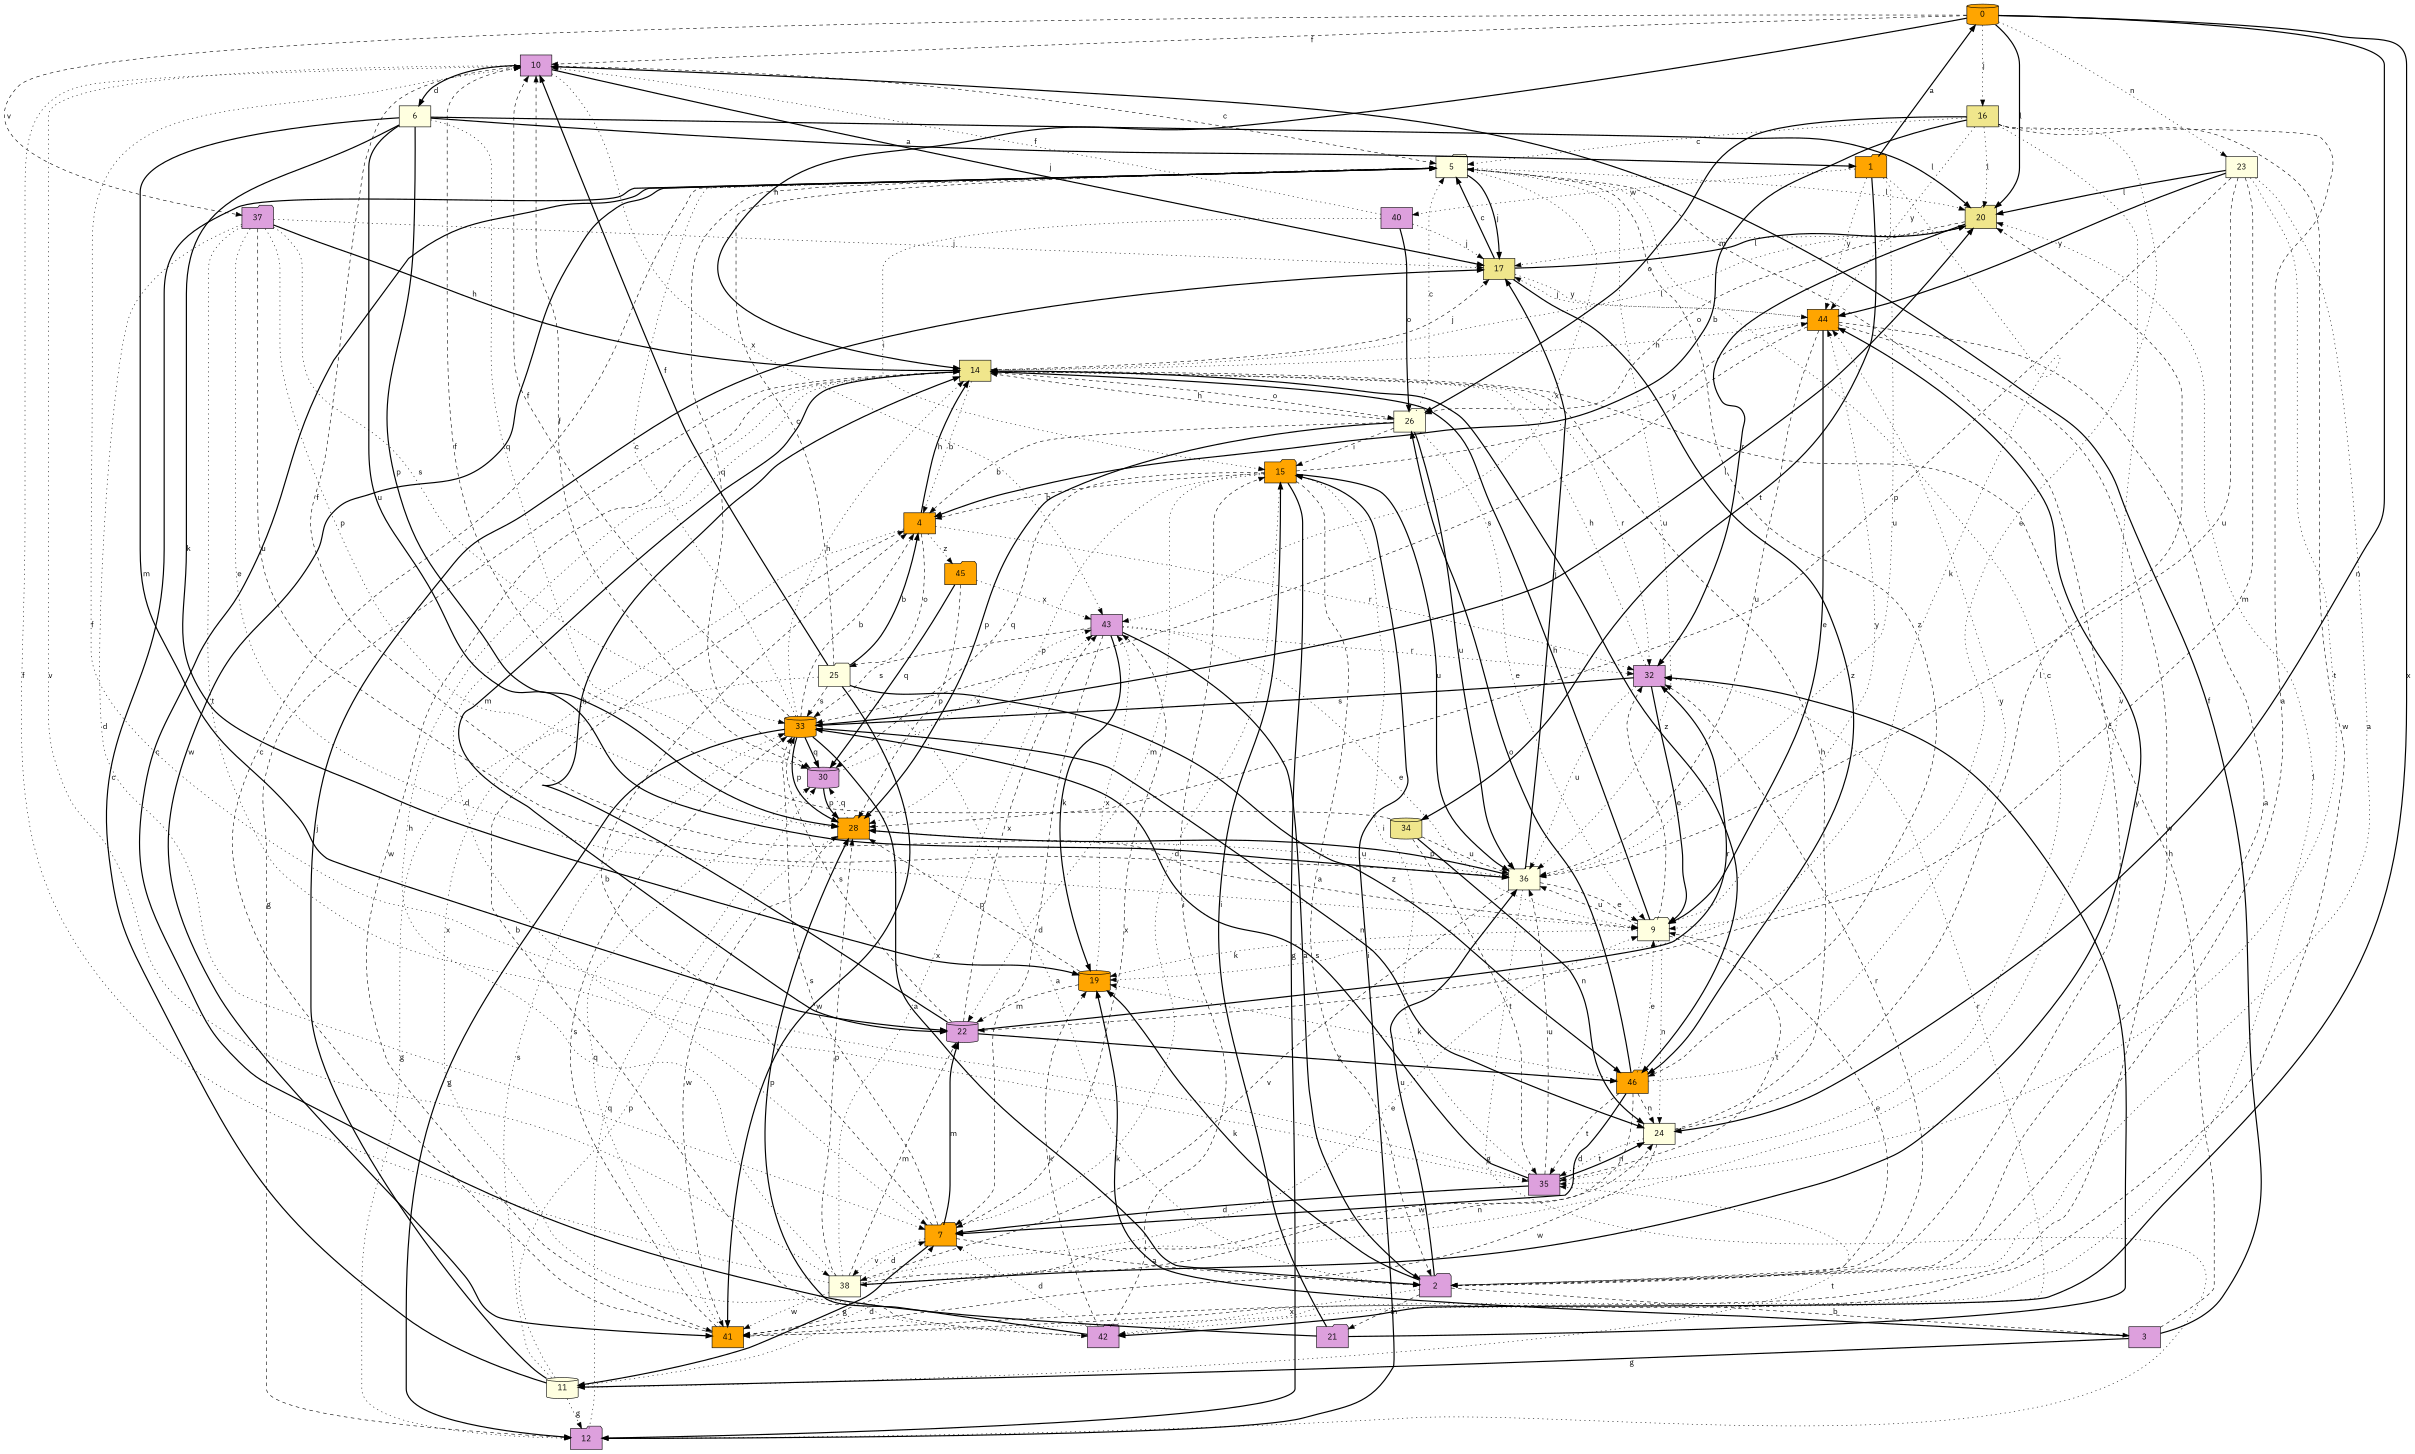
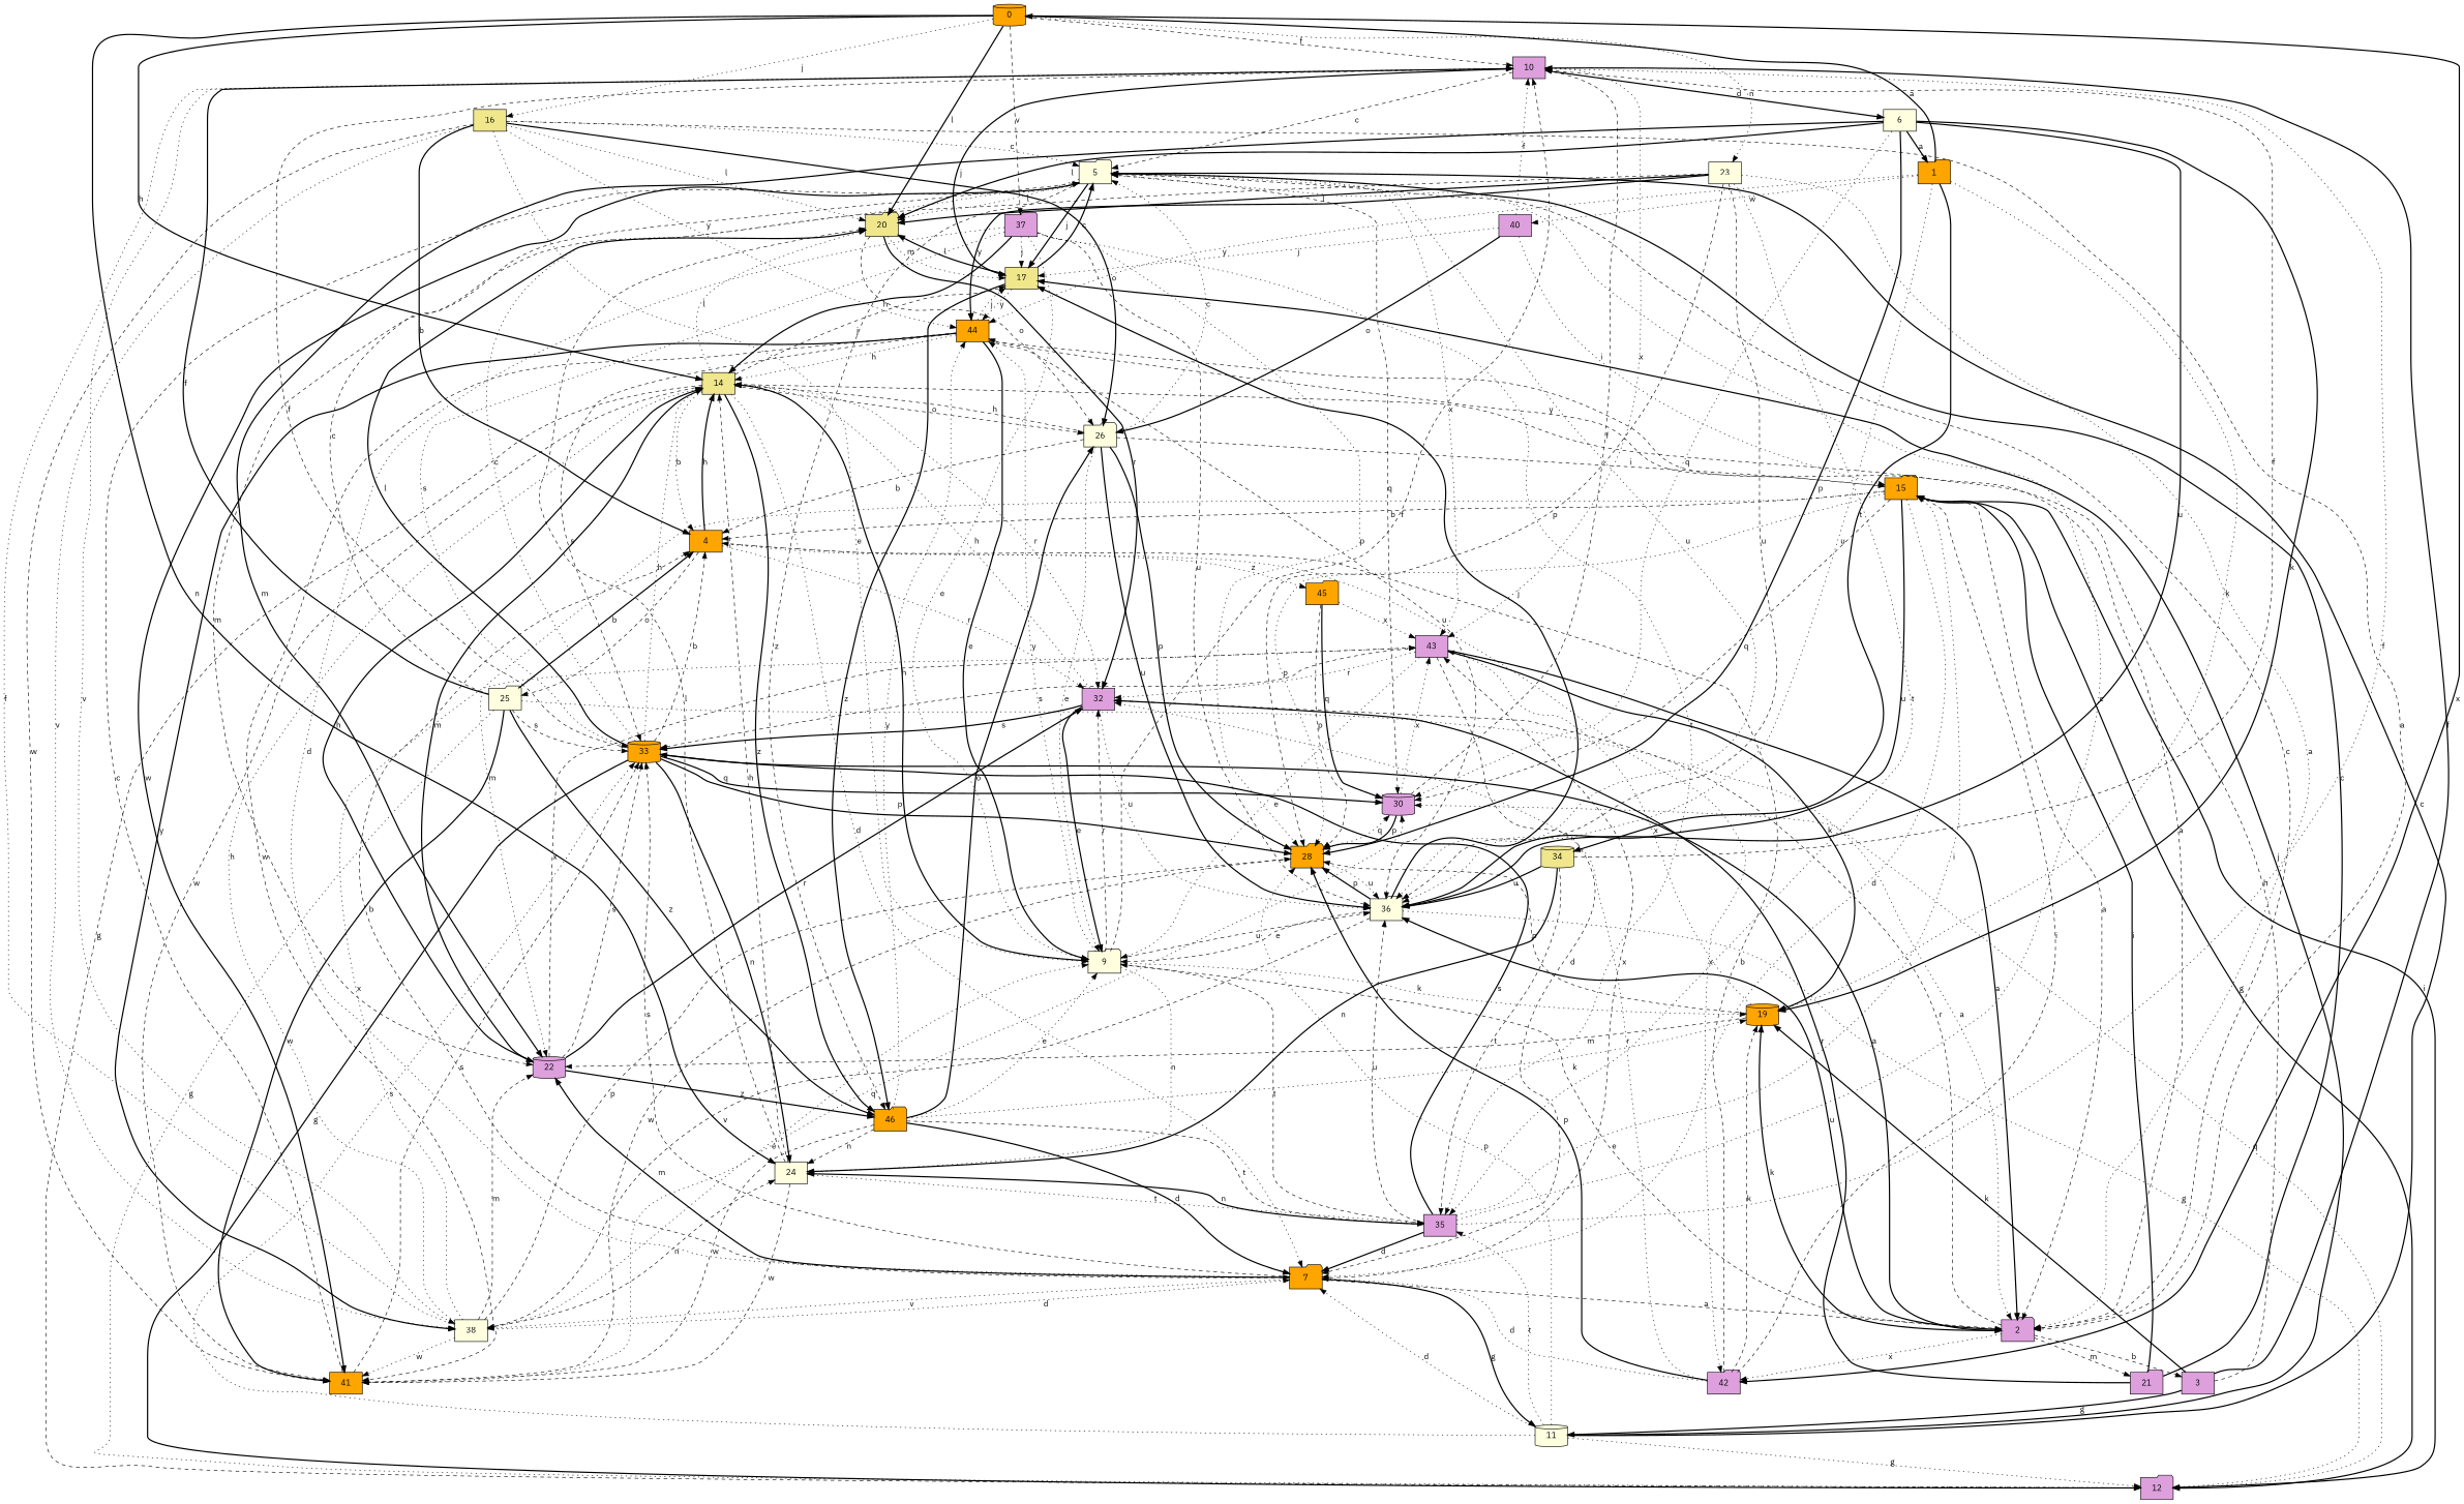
  strict digraph {
    fontname="IBM Plex Sans"
    node [fillcolor=plum fontname="IBM Plex Sans" shape=folder style=filled]
    edge [fontname="IBM Plex Sans" style=dotted]
    0 [fillcolor=orange shape=cylinder]
    10 [shape=box]
    14 [fillcolor=khaki shape=box]
    16 [fillcolor=khaki shape=box]
    20 [fillcolor=khaki]
    23 [fillcolor=lightyellow shape=box]
    24 [fillcolor=lightyellow shape=box]
    37
    42
    5 [fillcolor=lightyellow]
    17 [fillcolor=khaki shape=box]
    43 [shape=box]
    6 [fillcolor=lightyellow shape=box]
    38 [fillcolor=lightyellow shape=box]
    32 [shape=box]
    4 [fillcolor=orange shape=box]
    41 [fillcolor=orange shape=box]
    46 [fillcolor=orange]
    22 [shape=cylinder]
    7 [fillcolor=orange]
    12
    26 [fillcolor=lightyellow]
    44 [fillcolor=orange shape=box]
    2
    9 [fillcolor=lightyellow]
    36 [fillcolor=lightyellow]
    28 [fillcolor=orange]
    35 [shape=box]
    33 [fillcolor=orange shape=cylinder]
    19 [fillcolor=orange shape=cylinder]
    15 [fillcolor=orange]
    1 [fillcolor=orange]
    34 [fillcolor=khaki shape=cylinder]
    40 [shape=box]
    3 [shape=box]
    21
    11 [fillcolor=lightyellow shape=cylinder]
    30 [shape=cylinder]
    25 [fillcolor=lightyellow]
    45 [fillcolor=orange]
    0 -> 10 [label=f style=dashed]
    0 -> 14 [label=h style=bold]
    0 -> 16 [label=j]
    0 -> 20 [label=l style=bold]
    0 -> 23 [label=n]
    0 -> 24 [label=n style=bold]
    0 -> 37 [label=v style=dashed]
    0 -> 42 [label=x style=bold]
    10 -> 5 [label=c style=dashed]
    10 -> 17 [label=j style=bold]
    10 -> 43 [label=x]
    10 -> 6 [label=d style=bold]
    10 -> 38 [label=v]
    14 -> 20 [label=l]
    14 -> 17 [label=j style=dashed]
    14 -> 32 [label=r]
    14 -> 4 [label=b]
    14 -> 41 [label=w style=dashed]
    14 -> 46 [label=z style=bold]
    14 -> 22 [label=m style=bold]
    14 -> 7 [label=d]
    14 -> 12 [label=g style=dashed]
    14 -> 26 [label=o style=dashed]
    16 -> 20 [label=l]
    16 -> 5 [label=c]
    16 -> 38 [label=v]
    16 -> 4 [label=b style=bold]
    16 -> 41 [label=w style=dashed]
    16 -> 26 [label=o style=bold]
    16 -> 44 [label=y]
    16 -> 2 [label=a style=dashed]
    16 -> 9 [label=e]
    20 -> 17 [label=m]
    20 -> 32 [label=r style=bold]
    20 -> 26 [label=o style=dashed]
    23 -> 20 [label=l style=bold]
    23 -> 22 [label=m style=dashed]
    23 -> 44 [label=y style=bold]
    23 -> 2 [label=a]
    23 -> 36 [label=u style=dashed]
    23 -> 28 [label=p style=dashed]
    23 -> 35 [label=t]
    24 -> 14 [label=h style=dashed]
    24 -> 20 [label=l style=dashed]
    24 -> 41 [label=w style=dashed]
    24 -> 35 [label=t]
    37 -> 14 [label=h style=bold]
    37 -> 17 [label=j]
    37 -> 7 [label=d]
    37 -> 9 [label=e]
    37 -> 36 [label=u style=dashed]
    37 -> 28 [label=p]
    37 -> 35 [label=t]
    37 -> 33 [label=s]
    42 -> 32 [label=r]
    42 -> 4 [label=b style=dashed]
    42 -> 7 [label=d]
    42 -> 28 [label=p style=bold]
    42 -> 19 [label=k style=dashed]
    42 -> 15 [label=i style=dashed]
    5 -> 20 [label=l]
    5 -> 17 [label=j style=bold]
    5 -> 43 [label=x]
    5 -> 41 [label=w style=bold]
    5 -> 46 [label=z style=dashed]
    5 -> 36 [label=u]
    5 -> 30 [label=q style=dashed]
    17 -> 20 [label=l style=bold]
    17 -> 5 [label=c style=bold]
    17 -> 46 [label=z style=bold]
    17 -> 44 [label=y]
    43 -> 32 [label=r]
    43 -> 7 [label=d style=dashed]
    43 -> 2 [label=a style=bold]
    43 -> 9 [label=e]
    43 -> 33 [label=s style=dashed]
    43 -> 19 [label=k style=bold]
    6 -> 20 [label=l style=bold]
    6 -> 22 [label=m style=bold]
    6 -> 36 [label=u style=bold]
    6 -> 28 [label=p style=bold]
    6 -> 19 [label=k style=bold]
    6 -> 1 [label=a style=bold]
    6 -> 30 [label=q]
    38 -> 10 [label=f]
    38 -> 14 [label=h]
    38 -> 24 [label=n style=dashed]
    38 -> 43 [label=x]
    38 -> 41 [label=w]
    38 -> 22 [label=m style=dashed]
    38 -> 7 [label=d]
-   38 -> 44 [label=y style=bold]
+   44 -> 38 [label=y style=bold]
    38 -> 9 [label=e]
    38 -> 28 [label=p style=dashed]
    32 -> 14 [label=h]
    32 -> 9 [label=e style=bold]
    32 -> 36 [label=u]
    32 -> 33 [label=s style=bold]
    4 -> 14 [label=h style=bold]
    4 -> 42 [label=x]
    4 -> 32 [label=r]
    4 -> 25 [label=o style=dashed]
    4 -> 45 [label=z]
-   41 -> 20 [label=l]
    41 -> 5 [label=c style=dashed]
    41 -> 33 [label=s style=dashed]
    41 -> 30 [label=q]
    46 -> 24 [label=n style=dashed]
    46 -> 41 [label=w style=dashed]
    46 -> 7 [label=d style=bold]
    46 -> 26 [label=o style=bold]
    46 -> 44 [label=y]
    46 -> 9 [label=e]
    46 -> 35 [label=t style=dashed]
    46 -> 19 [label=k]
    22 -> 14 [label=h style=bold]
    22 -> 43 [label=x style=dashed]
    22 -> 32 [label=r style=bold]
    22 -> 46 [label=z style=bold]
    22 -> 33 [label=s style=dashed]
    7 -> 43 [label=x style=dashed]
    7 -> 38 [label=v]
    7 -> 4 [label=b style=dashed]
    7 -> 22 [label=m style=bold]
    7 -> 2 [label=a style=dashed]
    7 -> 33 [label=s style=dashed]
    7 -> 11 [label=g style=bold]
    12 -> 15 [label=i style=bold]
    12 -> 30 [label=q]
    26 -> 14 [label=h style=dashed]
    26 -> 5 [label=c]
    26 -> 4 [label=b style=dashed]
    26 -> 9 [label=e]
    26 -> 36 [label=u style=bold]
    26 -> 28 [label=p style=bold]
    26 -> 15 [label=i style=dashed]
    44 -> 14 [label=h]
    44 -> 17 [label=j]
    44 -> 41 [label=w style=dashed]
    44 -> 2 [label=a style=dashed]
    44 -> 9 [label=e style=bold]
    44 -> 36 [label=u style=dashed]
    44 -> 33 [label=s style=dashed]
    2 -> 42 [label=x]
    2 -> 5 [label=c style=dashed]
    2 -> 32 [label=r style=dashed]
    2 -> 9 [label=e style=dashed]
    2 -> 36 [label=u style=bold]
    2 -> 19 [label=k style=bold]
    2 -> 3 [label=b style=dashed]
    2 -> 21 [label=m style=dashed]
    9 -> 10 [label=f style=dashed]
    9 -> 14 [label=h style=bold]
    9 -> 24 [label=n]
    9 -> 32 [label=r style=dashed]
    9 -> 44 [label=y]
    9 -> 36 [label=u style=dashed]
    9 -> 35 [label=t style=dashed]
    9 -> 19 [label=k]
    36 -> 17 [label=j style=bold]
    36 -> 38 [label=v style=dashed]
    36 -> 12 [label=g]
    36 -> 9 [label=e style=dashed]
    36 -> 28 [label=p style=bold]
    28 -> 41 [label=w style=dashed]
    28 -> 36 [label=u]
    28 -> 30 [label=q]
    35 -> 10 [label=f]
    35 -> 24 [label=n style=bold]
    35 -> 5 [label=c]
    35 -> 7 [label=d style=bold]
    35 -> 36 [label=u style=dashed]
    35 -> 33 [label=s style=bold]
    35 -> 15 [label=i]
    33 -> 10 [label=f style=dashed]
    33 -> 14 [label=h]
    33 -> 20 [label=l style=bold]
    33 -> 24 [label=n style=bold]
    33 -> 5 [label=c]
    33 -> 4 [label=b style=dashed]
    33 -> 12 [label=g style=bold]
    33 -> 2 [label=a style=bold]
    33 -> 28 [label=p style=bold]
    33 -> 30 [label=q style=bold]
    19 -> 43 [label=x]
    19 -> 22 [label=m style=dashed]
    19 -> 28 [label=p style=dashed]
    15 -> 4 [label=b style=dashed]
    15 -> 22 [label=m]
    15 -> 7 [label=d]
    15 -> 12 [label=g style=bold]
    15 -> 44 [label=y style=dashed]
    15 -> 2 [label=a style=dashed]
    15 -> 36 [label=u style=bold]
    15 -> 28 [label=p]
    15 -> 30 [label=q style=dashed]
    1 -> 0 [label=a style=bold]
    1 -> 44 [label=y]
    1 -> 36 [label=u]
    1 -> 19 [label=k]
    1 -> 34 [label=t style=bold]
    1 -> 40 [label=w]
    34 -> 10 [label=f style=dashed]
    34 -> 24 [label=n style=bold]
-   34 -> 36 [label=u style=dashed]
+   34 -> 36 [label=u style=bold]
    34 -> 35 [label=t style=dashed]
    40 -> 10 [label=f]
    40 -> 17 [label=j]
    40 -> 26 [label=o style=bold]
    40 -> 15 [label=i]
    3 -> 10 [label=f style=bold]
    3 -> 14 [label=h style=dashed]
    3 -> 19 [label=k style=bold]
    3 -> 11 [label=g style=bold]
    21 -> 5 [label=c style=bold]
    21 -> 32 [label=r style=bold]
    21 -> 15 [label=i style=bold]
    11 -> 5 [label=c style=bold]
    11 -> 17 [label=j style=bold]
    11 -> 7 [label=d]
    11 -> 12 [label=g]
    11 -> 28 [label=p]
    11 -> 35 [label=t]
    11 -> 33 [label=s]
    30 -> 10 [label=f style=dashed]
    30 -> 43 [label=x]
    30 -> 28 [label=p style=bold]
    25 -> 10 [label=f style=bold]
    25 -> 5 [label=c style=dashed]
    25 -> 4 [label=b style=bold]
    25 -> 41 [label=w style=bold]
    25 -> 46 [label=z style=bold]
    25 -> 12 [label=g]
    25 -> 2 [label=a]
    25 -> 33 [label=s style=dashed]
    45 -> 43 [label=x]
    45 -> 28 [label=p style=dashed]
    45 -> 30 [label=q style=bold]
  }
